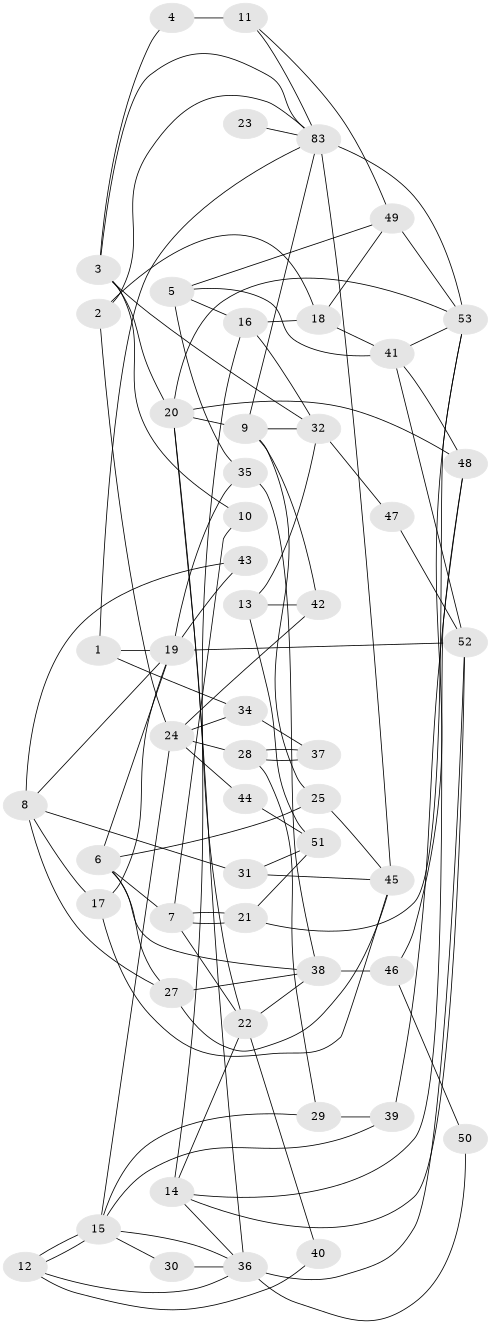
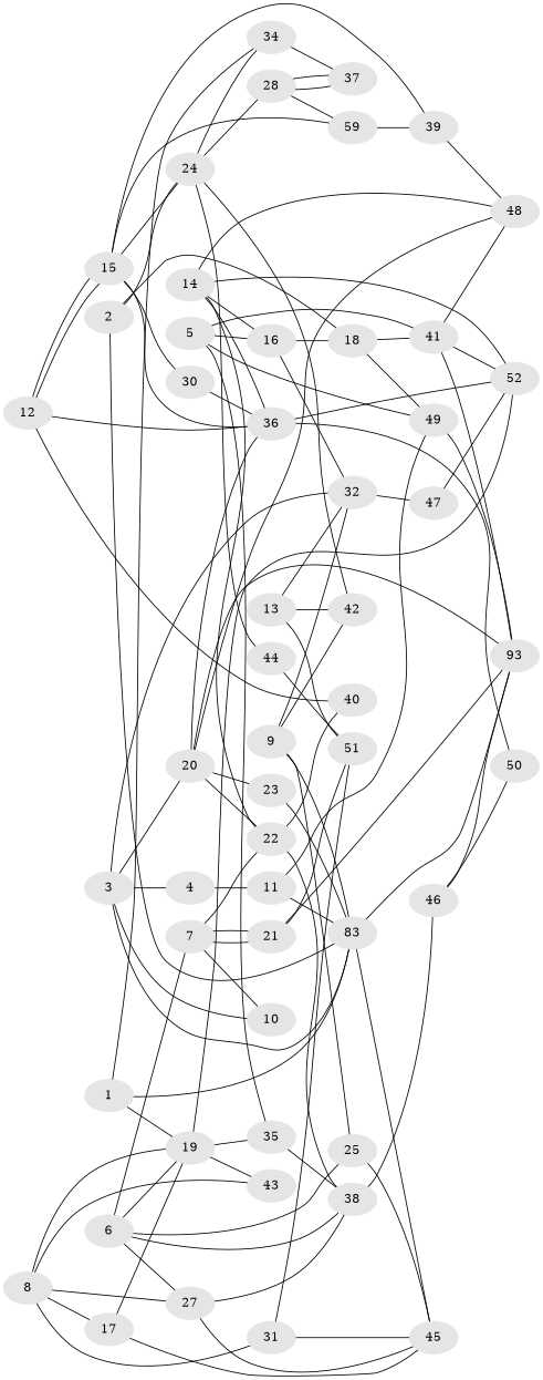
  graph {
    rankdir=LR
    node [color=gray90 style=filled]
    1
    19
    n3 [label=83]
    34
    35
    43
    52
    45
-   53
+   53 [label=93]
    37
    2
    18
    24
    41
    49
    42
    28
    44
    3
    4
    10
    20
    32
    11
    22
    36
    48
    23
    47
    5
    16
    38
    6
    7
    25
    27
    21
    46
    51
    40
    8
    17
    31
    9
    12
    15
-   29
+   29 [label=59]
    30
    39
    50
    13
    14
    1 -- 19
    1 -- n3
    1 -- 34
    19 -- 35
    19 -- 43
    19 -- 52
    n3 -- 45
    n3 -- 53
    34 -- 37
    35 -- 38
    2 -- n3
    2 -- 18
    2 -- 24
    18 -- 41
    18 -- 49
    24 -- 34
    24 -- 42
    24 -- 28
    24 -- 44
    41 -- 52
    41 -- 53
    41 -- 48
    49 -- 53
    28 -- 37
    28 -- 37
    28 -- 29
    44 -- 51
    3 -- n3
    3 -- 4
    3 -- 10
    3 -- 20
    3 -- 32
    4 -- 11
    20 -- 53
    20 -- 22
    20 -- 36
    20 -- 48
-   20 -- 9
+   20 -- 23
    32 -- 47
    11 -- n3
    11 -- 49
    22 -- 38
    22 -- 40
    36 -- 52
    36 -- 50
    23 -- n3
    47 -- 52
    5 -- 35
    5 -- 41
    5 -- 49
    5 -- 16
    16 -- 18
    16 -- 32
    38 -- 46
    6 -- 19
    6 -- 38
    6 -- 7
    6 -- 25
    6 -- 27
    7 -- 10
    7 -- 22
    7 -- 21
    7 -- 21
    25 -- 45
    27 -- 45
    27 -- 38
    21 -- 53
    21 -- 51
    46 -- 53
    46 -- 50
    8 -- 19
    8 -- 43
    8 -- 27
    8 -- 17
    8 -- 31
    17 -- 19
    17 -- 45
    31 -- 45
    31 -- 51
    9 -- n3
    9 -- 42
    9 -- 32
    9 -- 25
    12 -- 36
    12 -- 40
    12 -- 15
    12 -- 15
    15 -- 24
    15 -- 36
    15 -- 29
    15 -- 30
    15 -- 39
    29 -- 39
    30 -- 36
    39 -- 48
    13 -- 42
    13 -- 32
    13 -- 51
    14 -- 52
    14 -- 22
    14 -- 36
    14 -- 48
    14 -- 16
  }
